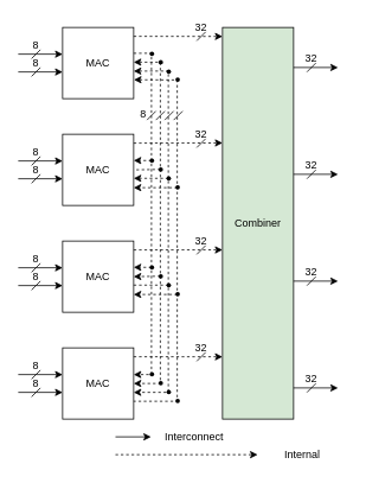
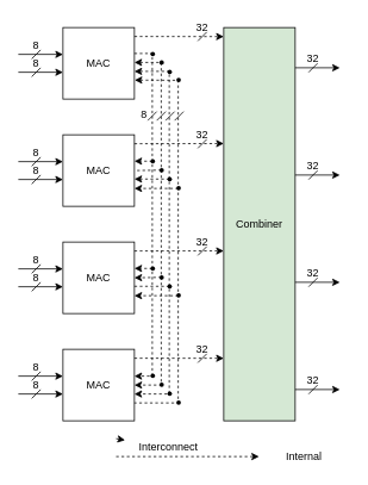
  <mxCell id="0" />
  <mxCell id="1" parent="0" />
  <mxCell id="2" value="MAC" style="whiteSpace=wrap;html=1;aspect=fixed;" parent="1" vertex="1"><mxGeometry x="70" y="30" width="80" height="80" as="geometry" /></mxCell>
  <mxCell id="3" value="MAC" style="whiteSpace=wrap;html=1;aspect=fixed;" parent="1" vertex="1"><mxGeometry x="70" y="150" width="80" height="80" as="geometry" /></mxCell>
  <mxCell id="4" value="MAC" style="whiteSpace=wrap;html=1;aspect=fixed;" parent="1" vertex="1"><mxGeometry x="70" y="270" width="80" height="80" as="geometry" /></mxCell>
  <mxCell id="5" value="MAC" style="whiteSpace=wrap;html=1;aspect=fixed;" parent="1" vertex="1"><mxGeometry x="70" y="390" width="80" height="80" as="geometry" /></mxCell>
  <mxCell id="6" value="Combiner" style="rounded=0;whiteSpace=wrap;html=1;fillColor=#d5e8d4;" parent="1" vertex="1"><mxGeometry x="250" y="30" width="80" height="440" as="geometry" /></mxCell>
  <mxCell id="7" value="" style="endArrow=classic;html=1;" parent="1" edge="1"><mxGeometry width="50" height="50" relative="1" as="geometry"><mxPoint x="330" y="75" as="sourcePoint" /><mxPoint x="380" y="75" as="targetPoint" /></mxGeometry></mxCell>
  <mxCell id="8" value="" style="endArrow=classic;html=1;" parent="1" edge="1"><mxGeometry width="50" height="50" relative="1" as="geometry"><mxPoint x="20" y="80" as="sourcePoint" /><mxPoint x="70" y="80" as="targetPoint" /></mxGeometry></mxCell>
  <mxCell id="9" value="" style="endArrow=none;html=1;" parent="1" edge="1"><mxGeometry width="50" height="50" relative="1" as="geometry"><mxPoint x="345" y="80" as="sourcePoint" /><mxPoint x="355" y="70" as="targetPoint" /></mxGeometry></mxCell>
  <mxCell id="10" value="" style="endArrow=none;html=1;" parent="1" edge="1"><mxGeometry width="50" height="50" relative="1" as="geometry"><mxPoint x="35" y="85" as="sourcePoint" /><mxPoint x="45" y="75" as="targetPoint" /></mxGeometry></mxCell>
  <mxCell id="11" value="32" style="text;html=1;strokeColor=none;fillColor=none;align=center;verticalAlign=middle;whiteSpace=wrap;rounded=0;" parent="1" vertex="1"><mxGeometry x="330" y="55" width="40" height="20" as="geometry" /></mxCell>
  <mxCell id="12" value="8" style="text;html=1;strokeColor=none;fillColor=none;align=center;verticalAlign=middle;whiteSpace=wrap;rounded=0;" parent="1" vertex="1"><mxGeometry x="20" y="60" width="40" height="20" as="geometry" /></mxCell>
  <mxCell id="13" value="" style="endArrow=classic;html=1;" parent="1" edge="1"><mxGeometry width="50" height="50" relative="1" as="geometry"><mxPoint x="20" y="180" as="sourcePoint" /><mxPoint x="70" y="180" as="targetPoint" /></mxGeometry></mxCell>
  <mxCell id="14" value="" style="endArrow=classic;html=1;" parent="1" edge="1"><mxGeometry width="50" height="50" relative="1" as="geometry"><mxPoint x="20" y="200" as="sourcePoint" /><mxPoint x="70" y="200" as="targetPoint" /></mxGeometry></mxCell>
  <mxCell id="15" value="" style="endArrow=none;html=1;" parent="1" edge="1"><mxGeometry width="50" height="50" relative="1" as="geometry"><mxPoint x="35" y="185" as="sourcePoint" /><mxPoint x="45" y="175" as="targetPoint" /></mxGeometry></mxCell>
  <mxCell id="16" value="" style="endArrow=none;html=1;" parent="1" edge="1"><mxGeometry width="50" height="50" relative="1" as="geometry"><mxPoint x="35" y="205" as="sourcePoint" /><mxPoint x="45" y="195" as="targetPoint" /></mxGeometry></mxCell>
  <mxCell id="17" value="8" style="text;html=1;strokeColor=none;fillColor=none;align=center;verticalAlign=middle;whiteSpace=wrap;rounded=0;" parent="1" vertex="1"><mxGeometry x="20" y="160" width="40" height="20" as="geometry" /></mxCell>
  <mxCell id="18" value="8" style="text;html=1;strokeColor=none;fillColor=none;align=center;verticalAlign=middle;whiteSpace=wrap;rounded=0;" parent="1" vertex="1"><mxGeometry x="20" y="180" width="40" height="20" as="geometry" /></mxCell>
  <mxCell id="19" value="" style="endArrow=classic;html=1;" parent="1" edge="1"><mxGeometry width="50" height="50" relative="1" as="geometry"><mxPoint x="20" y="300" as="sourcePoint" /><mxPoint x="70" y="300" as="targetPoint" /></mxGeometry></mxCell>
  <mxCell id="20" value="" style="endArrow=classic;html=1;" parent="1" edge="1"><mxGeometry width="50" height="50" relative="1" as="geometry"><mxPoint x="20" y="320" as="sourcePoint" /><mxPoint x="70" y="320" as="targetPoint" /></mxGeometry></mxCell>
  <mxCell id="21" value="" style="endArrow=none;html=1;" parent="1" edge="1"><mxGeometry width="50" height="50" relative="1" as="geometry"><mxPoint x="35" y="305" as="sourcePoint" /><mxPoint x="45" y="295" as="targetPoint" /></mxGeometry></mxCell>
  <mxCell id="22" value="" style="endArrow=none;html=1;" parent="1" edge="1"><mxGeometry width="50" height="50" relative="1" as="geometry"><mxPoint x="35" y="325" as="sourcePoint" /><mxPoint x="45" y="315" as="targetPoint" /></mxGeometry></mxCell>
  <mxCell id="23" value="8" style="text;html=1;strokeColor=none;fillColor=none;align=center;verticalAlign=middle;whiteSpace=wrap;rounded=0;" parent="1" vertex="1"><mxGeometry x="20" y="280" width="40" height="20" as="geometry" /></mxCell>
  <mxCell id="24" value="8" style="text;html=1;strokeColor=none;fillColor=none;align=center;verticalAlign=middle;whiteSpace=wrap;rounded=0;" parent="1" vertex="1"><mxGeometry x="20" y="300" width="40" height="20" as="geometry" /></mxCell>
  <mxCell id="25" value="" style="endArrow=classic;html=1;" parent="1" edge="1"><mxGeometry width="50" height="50" relative="1" as="geometry"><mxPoint x="20" y="420" as="sourcePoint" /><mxPoint x="70" y="420" as="targetPoint" /></mxGeometry></mxCell>
  <mxCell id="26" value="" style="endArrow=classic;html=1;" parent="1" edge="1"><mxGeometry width="50" height="50" relative="1" as="geometry"><mxPoint x="20" y="440" as="sourcePoint" /><mxPoint x="70" y="440" as="targetPoint" /></mxGeometry></mxCell>
  <mxCell id="27" value="" style="endArrow=none;html=1;" parent="1" edge="1"><mxGeometry width="50" height="50" relative="1" as="geometry"><mxPoint x="35" y="425" as="sourcePoint" /><mxPoint x="45" y="415" as="targetPoint" /></mxGeometry></mxCell>
  <mxCell id="28" value="" style="endArrow=none;html=1;" parent="1" edge="1"><mxGeometry width="50" height="50" relative="1" as="geometry"><mxPoint x="35" y="445" as="sourcePoint" /><mxPoint x="45" y="435" as="targetPoint" /></mxGeometry></mxCell>
  <mxCell id="29" value="8" style="text;html=1;strokeColor=none;fillColor=none;align=center;verticalAlign=middle;whiteSpace=wrap;rounded=0;" parent="1" vertex="1"><mxGeometry x="20" y="400" width="40" height="20" as="geometry" /></mxCell>
  <mxCell id="30" value="8" style="text;html=1;strokeColor=none;fillColor=none;align=center;verticalAlign=middle;whiteSpace=wrap;rounded=0;" parent="1" vertex="1"><mxGeometry x="20" y="420" width="40" height="20" as="geometry" /></mxCell>
  <mxCell id="31" value="" style="endArrow=classic;html=1;" parent="1" target="32" edge="1"><mxGeometry width="50" height="50" relative="1" as="geometry"><mxPoint x="129.5" y="490" as="sourcePoint" /><mxPoint x="189.5" y="490" as="targetPoint" /></mxGeometry></mxCell>
- <mxCell id="32" value="Interconnect&amp;nbsp;" style="text;html=1;strokeColor=none;fillColor=none;align=center;verticalAlign=middle;whiteSpace=wrap;rounded=0;" parent="1" vertex="1"><mxGeometry x="169.5" y="480" width="100" height="20" as="geometry" /></mxCell>
+ <mxCell id="32" value="Interconnect&amp;nbsp;" style="text;html=1;strokeColor=none;fillColor=none;align=center;verticalAlign=middle;whiteSpace=wrap;rounded=0;" parent="1" vertex="1"><mxGeometry x="139.5" y="490" width="100" height="20" as="geometry" /></mxCell>
  <mxCell id="33" value="" style="endArrow=classic;html=1;dashed=1;" parent="1" target="34" edge="1"><mxGeometry width="50" height="50" relative="1" as="geometry"><mxPoint x="129.5" y="510" as="sourcePoint" /><mxPoint x="189.5" y="510" as="targetPoint" /></mxGeometry></mxCell>
  <mxCell id="34" value="Internal" style="text;html=1;strokeColor=none;fillColor=none;align=center;verticalAlign=middle;whiteSpace=wrap;rounded=0;" parent="1" vertex="1"><mxGeometry x="289.5" y="500" width="100" height="20" as="geometry" /></mxCell>
  <mxCell id="35" value="" style="endArrow=classic;html=1;" parent="1" edge="1"><mxGeometry width="50" height="50" relative="1" as="geometry"><mxPoint x="330" y="195" as="sourcePoint" /><mxPoint x="380" y="195" as="targetPoint" /></mxGeometry></mxCell>
  <mxCell id="36" value="" style="endArrow=none;html=1;" parent="1" edge="1"><mxGeometry width="50" height="50" relative="1" as="geometry"><mxPoint x="345" y="200" as="sourcePoint" /><mxPoint x="355" y="190" as="targetPoint" /></mxGeometry></mxCell>
  <mxCell id="37" value="32" style="text;html=1;strokeColor=none;fillColor=none;align=center;verticalAlign=middle;whiteSpace=wrap;rounded=0;" parent="1" vertex="1"><mxGeometry x="330" y="175" width="40" height="20" as="geometry" /></mxCell>
  <mxCell id="38" value="" style="endArrow=classic;html=1;" parent="1" edge="1"><mxGeometry width="50" height="50" relative="1" as="geometry"><mxPoint x="330" y="315" as="sourcePoint" /><mxPoint x="380" y="315" as="targetPoint" /></mxGeometry></mxCell>
  <mxCell id="39" value="" style="endArrow=none;html=1;" parent="1" edge="1"><mxGeometry width="50" height="50" relative="1" as="geometry"><mxPoint x="345" y="320" as="sourcePoint" /><mxPoint x="355" y="310" as="targetPoint" /></mxGeometry></mxCell>
  <mxCell id="40" value="32" style="text;html=1;strokeColor=none;fillColor=none;align=center;verticalAlign=middle;whiteSpace=wrap;rounded=0;" parent="1" vertex="1"><mxGeometry x="330" y="295" width="40" height="20" as="geometry" /></mxCell>
  <mxCell id="41" value="" style="endArrow=classic;html=1;" parent="1" edge="1"><mxGeometry width="50" height="50" relative="1" as="geometry"><mxPoint x="330" y="435" as="sourcePoint" /><mxPoint x="380" y="435" as="targetPoint" /></mxGeometry></mxCell>
  <mxCell id="42" value="" style="endArrow=none;html=1;" parent="1" edge="1"><mxGeometry width="50" height="50" relative="1" as="geometry"><mxPoint x="345" y="440" as="sourcePoint" /><mxPoint x="355" y="430" as="targetPoint" /></mxGeometry></mxCell>
  <mxCell id="43" value="32" style="text;html=1;strokeColor=none;fillColor=none;align=center;verticalAlign=middle;whiteSpace=wrap;rounded=0;" parent="1" vertex="1"><mxGeometry x="330" y="415" width="40" height="20" as="geometry" /></mxCell>
  <mxCell id="44" value="" style="endArrow=classic;html=1;dashed=1;entryX=0;entryY=0.023;entryDx=0;entryDy=0;entryPerimeter=0;" parent="1" target="6" edge="1"><mxGeometry width="50" height="50" relative="1" as="geometry"><mxPoint x="150" y="40" as="sourcePoint" /><mxPoint x="240" y="40" as="targetPoint" /></mxGeometry></mxCell>
  <mxCell id="45" value="" style="endArrow=none;html=1;" parent="1" edge="1"><mxGeometry width="50" height="50" relative="1" as="geometry"><mxPoint x="221" y="45" as="sourcePoint" /><mxPoint x="231" y="35" as="targetPoint" /></mxGeometry></mxCell>
  <mxCell id="46" value="32" style="text;html=1;strokeColor=none;fillColor=none;align=center;verticalAlign=middle;whiteSpace=wrap;rounded=0;" parent="1" vertex="1"><mxGeometry x="206" y="20" width="40" height="20" as="geometry" /></mxCell>
  <mxCell id="47" value="" style="endArrow=classic;html=1;dashed=1;entryX=0;entryY=0.295;entryDx=0;entryDy=0;entryPerimeter=0;" parent="1" target="6" edge="1"><mxGeometry width="50" height="50" relative="1" as="geometry"><mxPoint x="150" y="160" as="sourcePoint" /><mxPoint x="240" y="160" as="targetPoint" /></mxGeometry></mxCell>
  <mxCell id="48" value="" style="endArrow=none;html=1;" parent="1" edge="1"><mxGeometry width="50" height="50" relative="1" as="geometry"><mxPoint x="221" y="165" as="sourcePoint" /><mxPoint x="231" y="155" as="targetPoint" /></mxGeometry></mxCell>
  <mxCell id="49" value="32" style="text;html=1;strokeColor=none;fillColor=none;align=center;verticalAlign=middle;whiteSpace=wrap;rounded=0;" parent="1" vertex="1"><mxGeometry x="206" y="140" width="40" height="20" as="geometry" /></mxCell>
  <mxCell id="50" value="" style="endArrow=classic;html=1;dashed=1;entryX=0;entryY=0.568;entryDx=0;entryDy=0;entryPerimeter=0;" parent="1" target="6" edge="1"><mxGeometry width="50" height="50" relative="1" as="geometry"><mxPoint x="150" y="280" as="sourcePoint" /><mxPoint x="240" y="280" as="targetPoint" /></mxGeometry></mxCell>
  <mxCell id="51" value="" style="endArrow=none;html=1;" parent="1" edge="1"><mxGeometry width="50" height="50" relative="1" as="geometry"><mxPoint x="221" y="285" as="sourcePoint" /><mxPoint x="231" y="275" as="targetPoint" /></mxGeometry></mxCell>
  <mxCell id="52" value="32" style="text;html=1;strokeColor=none;fillColor=none;align=center;verticalAlign=middle;whiteSpace=wrap;rounded=0;" parent="1" vertex="1"><mxGeometry x="206" y="260" width="40" height="20" as="geometry" /></mxCell>
  <mxCell id="53" value="" style="endArrow=classic;html=1;dashed=1;entryX=0;entryY=0.841;entryDx=0;entryDy=0;entryPerimeter=0;" parent="1" target="6" edge="1"><mxGeometry width="50" height="50" relative="1" as="geometry"><mxPoint x="150" y="400" as="sourcePoint" /><mxPoint x="240" y="400" as="targetPoint" /></mxGeometry></mxCell>
  <mxCell id="54" value="" style="endArrow=none;html=1;" parent="1" edge="1"><mxGeometry width="50" height="50" relative="1" as="geometry"><mxPoint x="221" y="405" as="sourcePoint" /><mxPoint x="231" y="395" as="targetPoint" /></mxGeometry></mxCell>
  <mxCell id="55" value="32" style="text;html=1;strokeColor=none;fillColor=none;align=center;verticalAlign=middle;whiteSpace=wrap;rounded=0;" parent="1" vertex="1"><mxGeometry x="206" y="380" width="40" height="20" as="geometry" /></mxCell>
  <mxCell id="56" value="" style="endArrow=none;html=1;" parent="1" edge="1"><mxGeometry width="50" height="50" relative="1" as="geometry"><mxPoint x="165" y="134" as="sourcePoint" /><mxPoint x="175" y="124" as="targetPoint" /></mxGeometry></mxCell>
  <mxCell id="57" value="" style="endArrow=none;html=1;" parent="1" edge="1"><mxGeometry width="50" height="50" relative="1" as="geometry"><mxPoint x="185" y="134" as="sourcePoint" /><mxPoint x="195" y="124" as="targetPoint" /></mxGeometry></mxCell>
  <mxCell id="58" value="" style="endArrow=classic;html=1;" parent="1" edge="1"><mxGeometry width="50" height="50" relative="1" as="geometry"><mxPoint x="20" y="60" as="sourcePoint" /><mxPoint x="70" y="60" as="targetPoint" /></mxGeometry></mxCell>
  <mxCell id="59" value="" style="endArrow=none;html=1;" parent="1" edge="1"><mxGeometry width="50" height="50" relative="1" as="geometry"><mxPoint x="35" y="65" as="sourcePoint" /><mxPoint x="45" y="55" as="targetPoint" /></mxGeometry></mxCell>
  <mxCell id="60" value="8" style="text;html=1;strokeColor=none;fillColor=none;align=center;verticalAlign=middle;whiteSpace=wrap;rounded=0;" parent="1" vertex="1"><mxGeometry x="20" y="40" width="40" height="20" as="geometry" /></mxCell>
  <mxCell id="61" value="" style="endArrow=classic;html=1;dashed=1;rounded=0;exitX=1;exitY=0.363;exitDx=0;exitDy=0;exitPerimeter=0;" parent="1" source="2" edge="1"><mxGeometry width="50" height="50" relative="1" as="geometry"><mxPoint x="160" y="59" as="sourcePoint" /><mxPoint x="150" y="420" as="targetPoint" /><Array as="points"><mxPoint x="170" y="59" /><mxPoint x="170" y="420" /></Array></mxGeometry></mxCell>
  <mxCell id="62" value="" style="endArrow=classic;html=1;dashed=1;" parent="1" edge="1"><mxGeometry width="50" height="50" relative="1" as="geometry"><mxPoint x="170" y="299.52" as="sourcePoint" /><mxPoint x="150" y="299.52" as="targetPoint" /></mxGeometry></mxCell>
  <mxCell id="63" value="" style="endArrow=classic;html=1;dashed=1;" parent="1" edge="1"><mxGeometry width="50" height="50" relative="1" as="geometry"><mxPoint x="170" y="179.52" as="sourcePoint" /><mxPoint x="150" y="179.52" as="targetPoint" /></mxGeometry></mxCell>
  <mxCell id="64" value="" style="shape=ellipse;strokeColor=none;html=1;fillColor=#000000;" parent="1" vertex="1"><mxGeometry x="168" y="177" width="5" height="5" as="geometry" /></mxCell>
  <mxCell id="65" value="" style="shape=ellipse;strokeColor=none;html=1;fillColor=#000000;" parent="1" vertex="1"><mxGeometry x="168" y="297" width="5" height="5" as="geometry" /></mxCell>
  <mxCell id="66" value="" style="shape=ellipse;strokeColor=none;html=1;fillColor=#000000;" parent="1" vertex="1"><mxGeometry x="168" y="417" width="5" height="5" as="geometry" /></mxCell>
  <mxCell id="67" value="" style="endArrow=classic;html=1;dashed=1;rounded=0;exitX=1;exitY=0.488;exitDx=0;exitDy=0;exitPerimeter=0;startArrow=classic;startFill=1;entryX=1;entryY=0.5;entryDx=0;entryDy=0;" parent="1" source="2" target="5" edge="1"><mxGeometry width="50" height="50" relative="1" as="geometry"><mxPoint x="160" y="69.43" as="sourcePoint" /><mxPoint x="160" y="430" as="targetPoint" /><Array as="points"><mxPoint x="180" y="69" /><mxPoint x="180" y="430" /></Array></mxGeometry></mxCell>
  <mxCell id="68" value="" style="endArrow=classic;html=1;dashed=1;entryX=1;entryY=0.5;entryDx=0;entryDy=0;" parent="1" target="4" edge="1"><mxGeometry width="50" height="50" relative="1" as="geometry"><mxPoint x="180" y="309.52" as="sourcePoint" /><mxPoint x="160" y="309.52" as="targetPoint" /></mxGeometry></mxCell>
  <mxCell id="69" value="" style="endArrow=none;html=1;dashed=1;endFill=0;entryX=1;entryY=0.5;entryDx=0;entryDy=0;" parent="1" target="3" edge="1"><mxGeometry width="50" height="50" relative="1" as="geometry"><mxPoint x="180" y="189.52" as="sourcePoint" /><mxPoint x="160" y="189.52" as="targetPoint" /></mxGeometry></mxCell>
  <mxCell id="70" value="" style="shape=ellipse;strokeColor=none;html=1;fillColor=#000000;" parent="1" vertex="1"><mxGeometry x="178" y="187" width="5" height="5" as="geometry" /></mxCell>
  <mxCell id="71" value="" style="shape=ellipse;strokeColor=none;html=1;fillColor=#000000;" parent="1" vertex="1"><mxGeometry x="178" y="307" width="5" height="5" as="geometry" /></mxCell>
  <mxCell id="72" value="" style="shape=ellipse;strokeColor=none;html=1;fillColor=#000000;" parent="1" vertex="1"><mxGeometry x="178" y="427" width="5" height="5" as="geometry" /></mxCell>
  <mxCell id="73" value="" style="shape=ellipse;strokeColor=none;html=1;fillColor=#000000;" parent="1" vertex="1"><mxGeometry x="168" y="57" width="5" height="5" as="geometry" /></mxCell>
  <mxCell id="74" value="" style="shape=ellipse;strokeColor=none;html=1;fillColor=#000000;" parent="1" vertex="1"><mxGeometry x="178" y="66.5" width="5" height="5" as="geometry" /></mxCell>
  <mxCell id="75" value="" style="endArrow=classic;html=1;dashed=1;rounded=0;exitX=1;exitY=0.613;exitDx=0;exitDy=0;exitPerimeter=0;entryX=1;entryY=0.625;entryDx=0;entryDy=0;entryPerimeter=0;startArrow=classic;startFill=1;" parent="1" source="2" target="5" edge="1"><mxGeometry width="50" height="50" relative="1" as="geometry"><mxPoint x="169" y="79.04" as="sourcePoint" /><mxPoint x="169" y="440" as="targetPoint" /><Array as="points"><mxPoint x="189" y="79" /><mxPoint x="189" y="440" /></Array></mxGeometry></mxCell>
  <mxCell id="76" value="" style="endArrow=none;html=1;dashed=1;entryX=1;entryY=0.619;entryDx=0;entryDy=0;entryPerimeter=0;endFill=0;" parent="1" target="4" edge="1"><mxGeometry width="50" height="50" relative="1" as="geometry"><mxPoint x="189" y="319.52" as="sourcePoint" /><mxPoint x="169" y="319.52" as="targetPoint" /></mxGeometry></mxCell>
  <mxCell id="77" value="" style="endArrow=classic;html=1;dashed=1;entryX=1;entryY=0.619;entryDx=0;entryDy=0;entryPerimeter=0;" parent="1" target="3" edge="1"><mxGeometry width="50" height="50" relative="1" as="geometry"><mxPoint x="189" y="199.52" as="sourcePoint" /><mxPoint x="169" y="199.52" as="targetPoint" /></mxGeometry></mxCell>
  <mxCell id="78" value="" style="shape=ellipse;strokeColor=none;html=1;fillColor=#000000;" parent="1" vertex="1"><mxGeometry x="187" y="197" width="5" height="5" as="geometry" /></mxCell>
  <mxCell id="79" value="" style="shape=ellipse;strokeColor=none;html=1;fillColor=#000000;" parent="1" vertex="1"><mxGeometry x="187" y="317" width="5" height="5" as="geometry" /></mxCell>
  <mxCell id="80" value="" style="shape=ellipse;strokeColor=none;html=1;fillColor=#000000;" parent="1" vertex="1"><mxGeometry x="187" y="437" width="5" height="5" as="geometry" /></mxCell>
  <mxCell id="81" value="" style="endArrow=none;html=1;dashed=1;rounded=0;startArrow=classic;startFill=1;entryX=1;entryY=0.75;entryDx=0;entryDy=0;endFill=0;exitX=1.003;exitY=0.735;exitDx=0;exitDy=0;exitPerimeter=0;" parent="1" source="2" target="5" edge="1"><mxGeometry width="50" height="50" relative="1" as="geometry"><mxPoint x="160" y="89" as="sourcePoint" /><mxPoint x="169" y="450" as="targetPoint" /><Array as="points"><mxPoint x="199" y="89" /><mxPoint x="199" y="450" /></Array></mxGeometry></mxCell>
  <mxCell id="82" value="" style="endArrow=classic;html=1;dashed=1;entryX=1;entryY=0.75;entryDx=0;entryDy=0;" parent="1" target="4" edge="1"><mxGeometry width="50" height="50" relative="1" as="geometry"><mxPoint x="199" y="330" as="sourcePoint" /><mxPoint x="160" y="330" as="targetPoint" /></mxGeometry></mxCell>
  <mxCell id="83" value="" style="endArrow=classic;html=1;dashed=1;endFill=1;entryX=1;entryY=0.75;entryDx=0;entryDy=0;" parent="1" target="3" edge="1"><mxGeometry width="50" height="50" relative="1" as="geometry"><mxPoint x="199" y="210" as="sourcePoint" /><mxPoint x="169" y="210" as="targetPoint" /></mxGeometry></mxCell>
  <mxCell id="84" value="" style="shape=ellipse;strokeColor=none;html=1;fillColor=#000000;" parent="1" vertex="1"><mxGeometry x="197" y="207" width="5" height="5" as="geometry" /></mxCell>
  <mxCell id="85" value="" style="shape=ellipse;strokeColor=none;html=1;fillColor=#000000;" parent="1" vertex="1"><mxGeometry x="197" y="327" width="5" height="5" as="geometry" /></mxCell>
  <mxCell id="86" value="" style="shape=ellipse;strokeColor=none;html=1;fillColor=#000000;" parent="1" vertex="1"><mxGeometry x="197" y="447" width="5" height="5" as="geometry" /></mxCell>
  <mxCell id="87" value="" style="shape=ellipse;strokeColor=none;html=1;fillColor=#000000;" parent="1" vertex="1"><mxGeometry x="187" y="77" width="5" height="5" as="geometry" /></mxCell>
  <mxCell id="88" value="" style="shape=ellipse;strokeColor=none;html=1;fillColor=#000000;" parent="1" vertex="1"><mxGeometry x="197" y="86" width="5" height="5" as="geometry" /></mxCell>
  <mxCell id="89" value="" style="endArrow=none;html=1;" parent="1" edge="1"><mxGeometry width="50" height="50" relative="1" as="geometry"><mxPoint x="175" y="134" as="sourcePoint" /><mxPoint x="185" y="124" as="targetPoint" /></mxGeometry></mxCell>
  <mxCell id="90" value="" style="endArrow=none;html=1;" parent="1" edge="1"><mxGeometry width="50" height="50" relative="1" as="geometry"><mxPoint x="195" y="134" as="sourcePoint" /><mxPoint x="205" y="124" as="targetPoint" /></mxGeometry></mxCell>
  <mxCell id="91" value="8" style="text;html=1;strokeColor=none;fillColor=none;align=center;verticalAlign=middle;whiteSpace=wrap;rounded=0;" parent="1" vertex="1"><mxGeometry x="141" y="118" width="40" height="20" as="geometry" /></mxCell>
